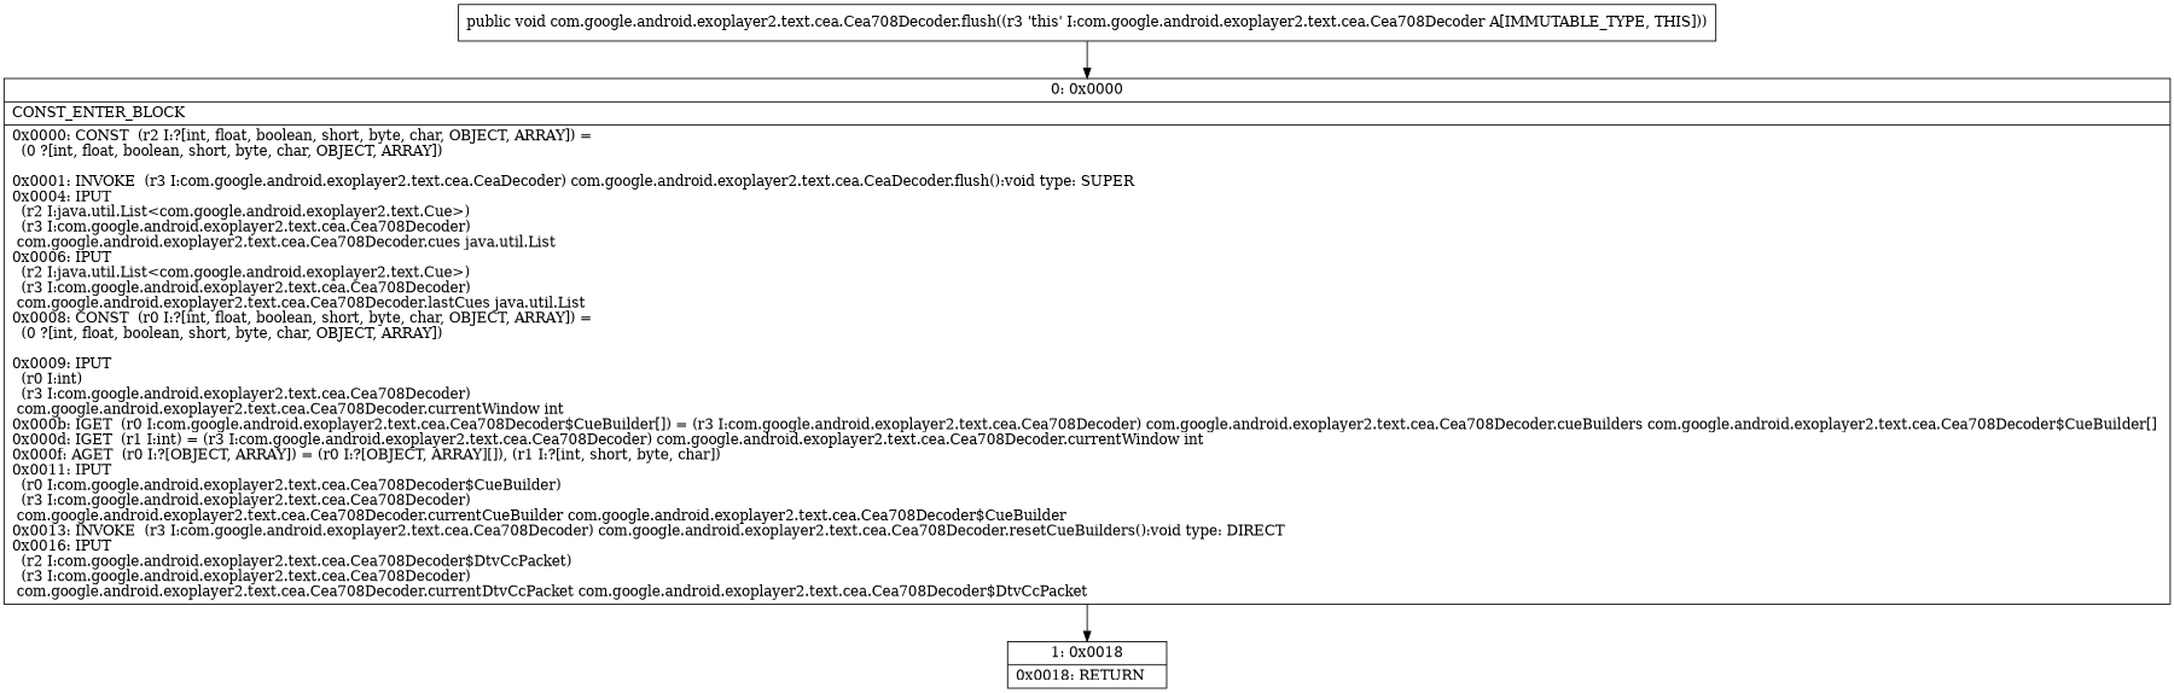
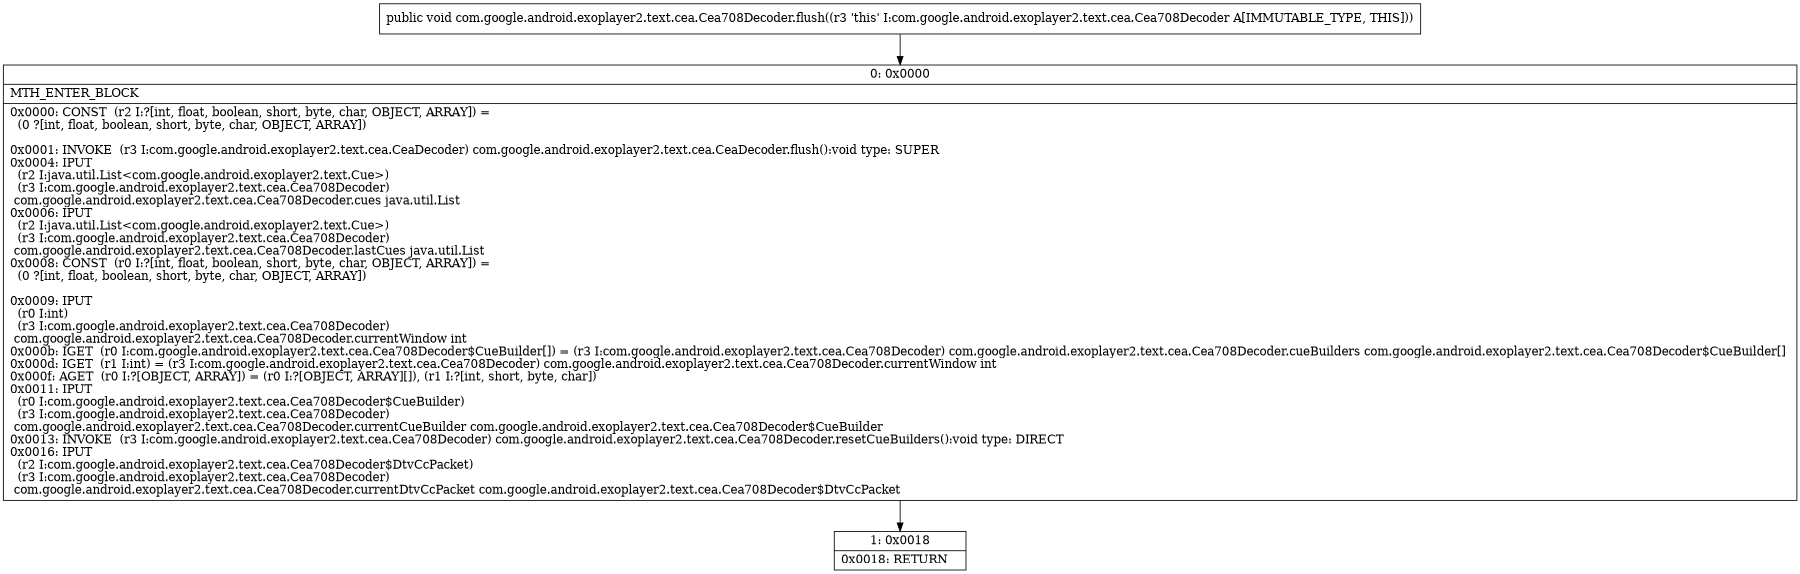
  digraph {
    fontname="DejaVu Serif"
    node [shape=record fontname="DejaVu Serif"]
    edge [fontname="DejaVu Serif"]
-   n1 [label="{0\:\ 0x0000|CONST_ENTER_BLOCK\l|0x0000: CONST  (r2 I:?[int, float, boolean, short, byte, char, OBJECT, ARRAY]) = \l  (0 ?[int, float, boolean, short, byte, char, OBJECT, ARRAY])\l \l0x0001: INVOKE  (r3 I:com.google.android.exoplayer2.text.cea.CeaDecoder) com.google.android.exoplayer2.text.cea.CeaDecoder.flush():void type: SUPER \l0x0004: IPUT  \l  (r2 I:java.util.List\<com.google.android.exoplayer2.text.Cue\>)\l  (r3 I:com.google.android.exoplayer2.text.cea.Cea708Decoder)\l com.google.android.exoplayer2.text.cea.Cea708Decoder.cues java.util.List \l0x0006: IPUT  \l  (r2 I:java.util.List\<com.google.android.exoplayer2.text.Cue\>)\l  (r3 I:com.google.android.exoplayer2.text.cea.Cea708Decoder)\l com.google.android.exoplayer2.text.cea.Cea708Decoder.lastCues java.util.List \l0x0008: CONST  (r0 I:?[int, float, boolean, short, byte, char, OBJECT, ARRAY]) = \l  (0 ?[int, float, boolean, short, byte, char, OBJECT, ARRAY])\l \l0x0009: IPUT  \l  (r0 I:int)\l  (r3 I:com.google.android.exoplayer2.text.cea.Cea708Decoder)\l com.google.android.exoplayer2.text.cea.Cea708Decoder.currentWindow int \l0x000b: IGET  (r0 I:com.google.android.exoplayer2.text.cea.Cea708Decoder$CueBuilder[]) = (r3 I:com.google.android.exoplayer2.text.cea.Cea708Decoder) com.google.android.exoplayer2.text.cea.Cea708Decoder.cueBuilders com.google.android.exoplayer2.text.cea.Cea708Decoder$CueBuilder[] \l0x000d: IGET  (r1 I:int) = (r3 I:com.google.android.exoplayer2.text.cea.Cea708Decoder) com.google.android.exoplayer2.text.cea.Cea708Decoder.currentWindow int \l0x000f: AGET  (r0 I:?[OBJECT, ARRAY]) = (r0 I:?[OBJECT, ARRAY][]), (r1 I:?[int, short, byte, char]) \l0x0011: IPUT  \l  (r0 I:com.google.android.exoplayer2.text.cea.Cea708Decoder$CueBuilder)\l  (r3 I:com.google.android.exoplayer2.text.cea.Cea708Decoder)\l com.google.android.exoplayer2.text.cea.Cea708Decoder.currentCueBuilder com.google.android.exoplayer2.text.cea.Cea708Decoder$CueBuilder \l0x0013: INVOKE  (r3 I:com.google.android.exoplayer2.text.cea.Cea708Decoder) com.google.android.exoplayer2.text.cea.Cea708Decoder.resetCueBuilders():void type: DIRECT \l0x0016: IPUT  \l  (r2 I:com.google.android.exoplayer2.text.cea.Cea708Decoder$DtvCcPacket)\l  (r3 I:com.google.android.exoplayer2.text.cea.Cea708Decoder)\l com.google.android.exoplayer2.text.cea.Cea708Decoder.currentDtvCcPacket com.google.android.exoplayer2.text.cea.Cea708Decoder$DtvCcPacket \l}"]
+   n1 [label="{0\:\ 0x0000|MTH_ENTER_BLOCK\l|0x0000: CONST  (r2 I:?[int, float, boolean, short, byte, char, OBJECT, ARRAY]) = \l  (0 ?[int, float, boolean, short, byte, char, OBJECT, ARRAY])\l \l0x0001: INVOKE  (r3 I:com.google.android.exoplayer2.text.cea.CeaDecoder) com.google.android.exoplayer2.text.cea.CeaDecoder.flush():void type: SUPER \l0x0004: IPUT  \l  (r2 I:java.util.List\<com.google.android.exoplayer2.text.Cue\>)\l  (r3 I:com.google.android.exoplayer2.text.cea.Cea708Decoder)\l com.google.android.exoplayer2.text.cea.Cea708Decoder.cues java.util.List \l0x0006: IPUT  \l  (r2 I:java.util.List\<com.google.android.exoplayer2.text.Cue\>)\l  (r3 I:com.google.android.exoplayer2.text.cea.Cea708Decoder)\l com.google.android.exoplayer2.text.cea.Cea708Decoder.lastCues java.util.List \l0x0008: CONST  (r0 I:?[int, float, boolean, short, byte, char, OBJECT, ARRAY]) = \l  (0 ?[int, float, boolean, short, byte, char, OBJECT, ARRAY])\l \l0x0009: IPUT  \l  (r0 I:int)\l  (r3 I:com.google.android.exoplayer2.text.cea.Cea708Decoder)\l com.google.android.exoplayer2.text.cea.Cea708Decoder.currentWindow int \l0x000b: IGET  (r0 I:com.google.android.exoplayer2.text.cea.Cea708Decoder$CueBuilder[]) = (r3 I:com.google.android.exoplayer2.text.cea.Cea708Decoder) com.google.android.exoplayer2.text.cea.Cea708Decoder.cueBuilders com.google.android.exoplayer2.text.cea.Cea708Decoder$CueBuilder[] \l0x000d: IGET  (r1 I:int) = (r3 I:com.google.android.exoplayer2.text.cea.Cea708Decoder) com.google.android.exoplayer2.text.cea.Cea708Decoder.currentWindow int \l0x000f: AGET  (r0 I:?[OBJECT, ARRAY]) = (r0 I:?[OBJECT, ARRAY][]), (r1 I:?[int, short, byte, char]) \l0x0011: IPUT  \l  (r0 I:com.google.android.exoplayer2.text.cea.Cea708Decoder$CueBuilder)\l  (r3 I:com.google.android.exoplayer2.text.cea.Cea708Decoder)\l com.google.android.exoplayer2.text.cea.Cea708Decoder.currentCueBuilder com.google.android.exoplayer2.text.cea.Cea708Decoder$CueBuilder \l0x0013: INVOKE  (r3 I:com.google.android.exoplayer2.text.cea.Cea708Decoder) com.google.android.exoplayer2.text.cea.Cea708Decoder.resetCueBuilders():void type: DIRECT \l0x0016: IPUT  \l  (r2 I:com.google.android.exoplayer2.text.cea.Cea708Decoder$DtvCcPacket)\l  (r3 I:com.google.android.exoplayer2.text.cea.Cea708Decoder)\l com.google.android.exoplayer2.text.cea.Cea708Decoder.currentDtvCcPacket com.google.android.exoplayer2.text.cea.Cea708Decoder$DtvCcPacket \l}"]
    n2 [label="{1\:\ 0x0018|0x0018: RETURN   \l}"]
    n3 [label="{public void com.google.android.exoplayer2.text.cea.Cea708Decoder.flush((r3 'this' I:com.google.android.exoplayer2.text.cea.Cea708Decoder A[IMMUTABLE_TYPE, THIS])) }"]
    n1 -> n2
    n3 -> n1
  }
